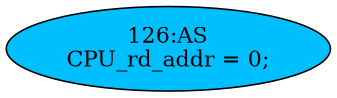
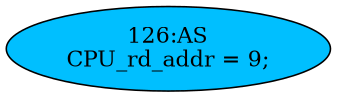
  strict digraph {
    rankdir=LR
-   n1 [ast="<pyverilog.vparser.ast.Assign object at 0x7fdff6ff3890>" def_var="['CPU_rd_addr']" fillcolor=deepskyblue label="126:AS\nCPU_rd_addr = 0;" statements="[]" style=filled typ=Assign use_var="[]"]
+   n1 [ast="<pyverilog.vparser.ast.Assign object at 0x7fdff6ff3890>" def_var="['CPU_rd_addr']" fillcolor=deepskyblue label="126:AS\nCPU_rd_addr = 9;" statements="[]" style=filled typ=Assign use_var="[]"]
  }
